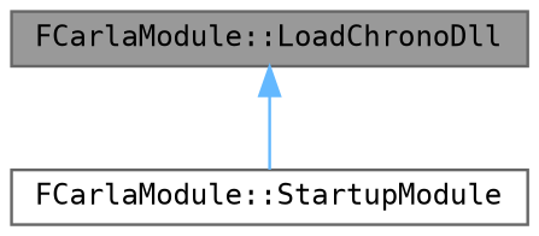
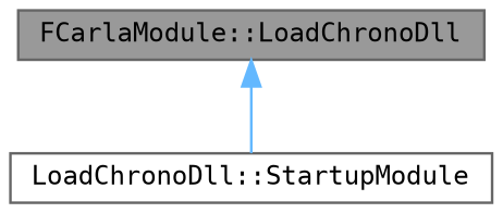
  digraph {
    rankdir=TB
    fontname="DejaVu Sans Mono"
    node [fontname="DejaVu Sans Mono" fontsize=10 shape=box style=filled]
    n1 [color=gray40 fillcolor=grey60 fontcolor=black height=0.2 label="FCarlaModule::LoadChronoDll" width=0.4]
-   n2 [color=grey40 fillcolor=white height=0.2 label="FCarlaModule::StartupModule" width=0.4]
+   n2 [color=grey40 fillcolor=white height=0.2 label="LoadChronoDll::StartupModule" width=0.4]
    n1 -> n2 [color=steelblue1 dir=back fontname="DejaVu Sans Mono" fontsize=10 labelfontname=Helvetica labelfontsize=10 style=solid]
  }
